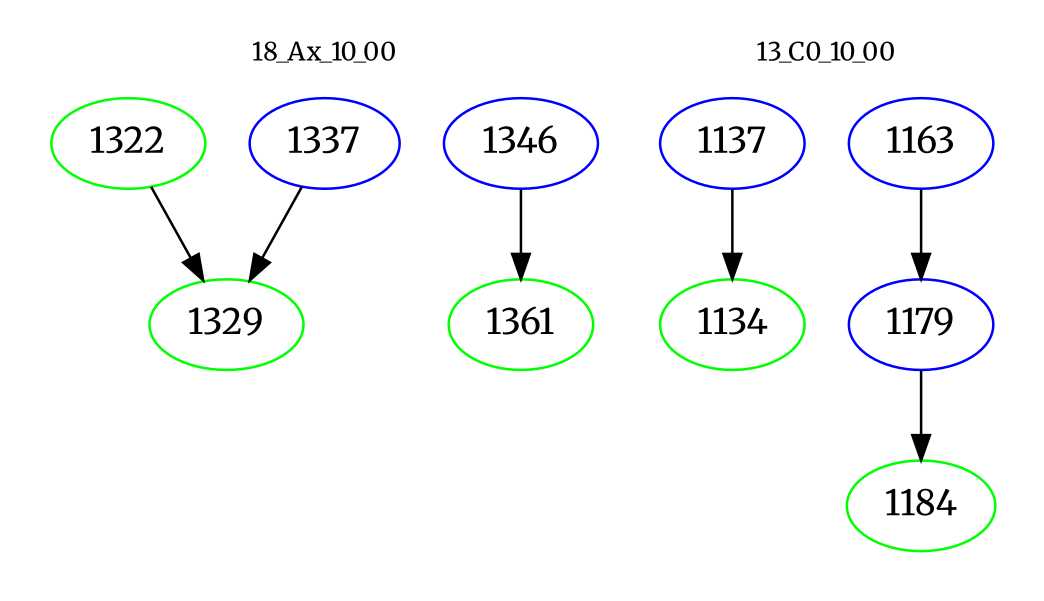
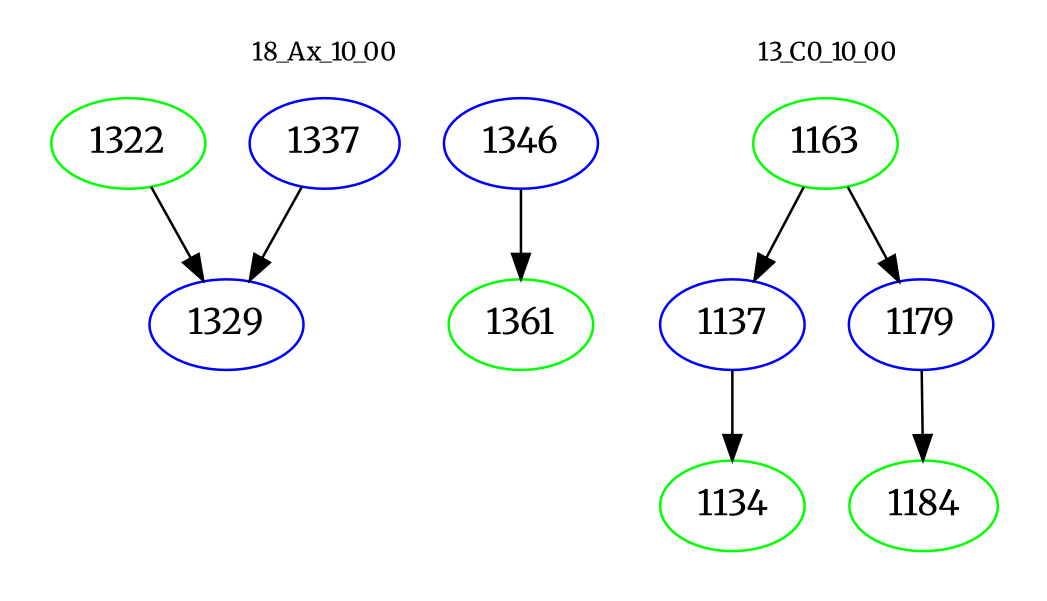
  digraph {
    fontname=Merriweather
    node [color=blue fontname=Merriweather]
    edge [color=black fontname=Merriweather]
    n1 [label=1337]
-   n2 [color=green label=1329]
+   n2 [label=1329]
    n3 [label=1346]
    n4 [color=green label=1322]
    n5 [color=green label=1361]
-   n6 [label=1163]
+   n6 [color=green label=1163]
    n7 [label=1137]
    n8 [label=1179]
    n9 [color=green label=1134]
    n10 [color=green label=1184]
    subgraph cluster_1 {
      color=white
      fontsize=10
      label="18_Ax_10_00"
      n1
      n2
      n3
      n4
      n5
    }
    subgraph cluster_2 {
      color=white
      fontsize=10
      label="13_C0_10_00"
      n6
      n7
      n8
      n9
      n10
    }
    n1 -> n2
    n3 -> n5
    n4 -> n2
+   n6 -> n7
    n6 -> n8
    n7 -> n9
    n8 -> n10
  }
